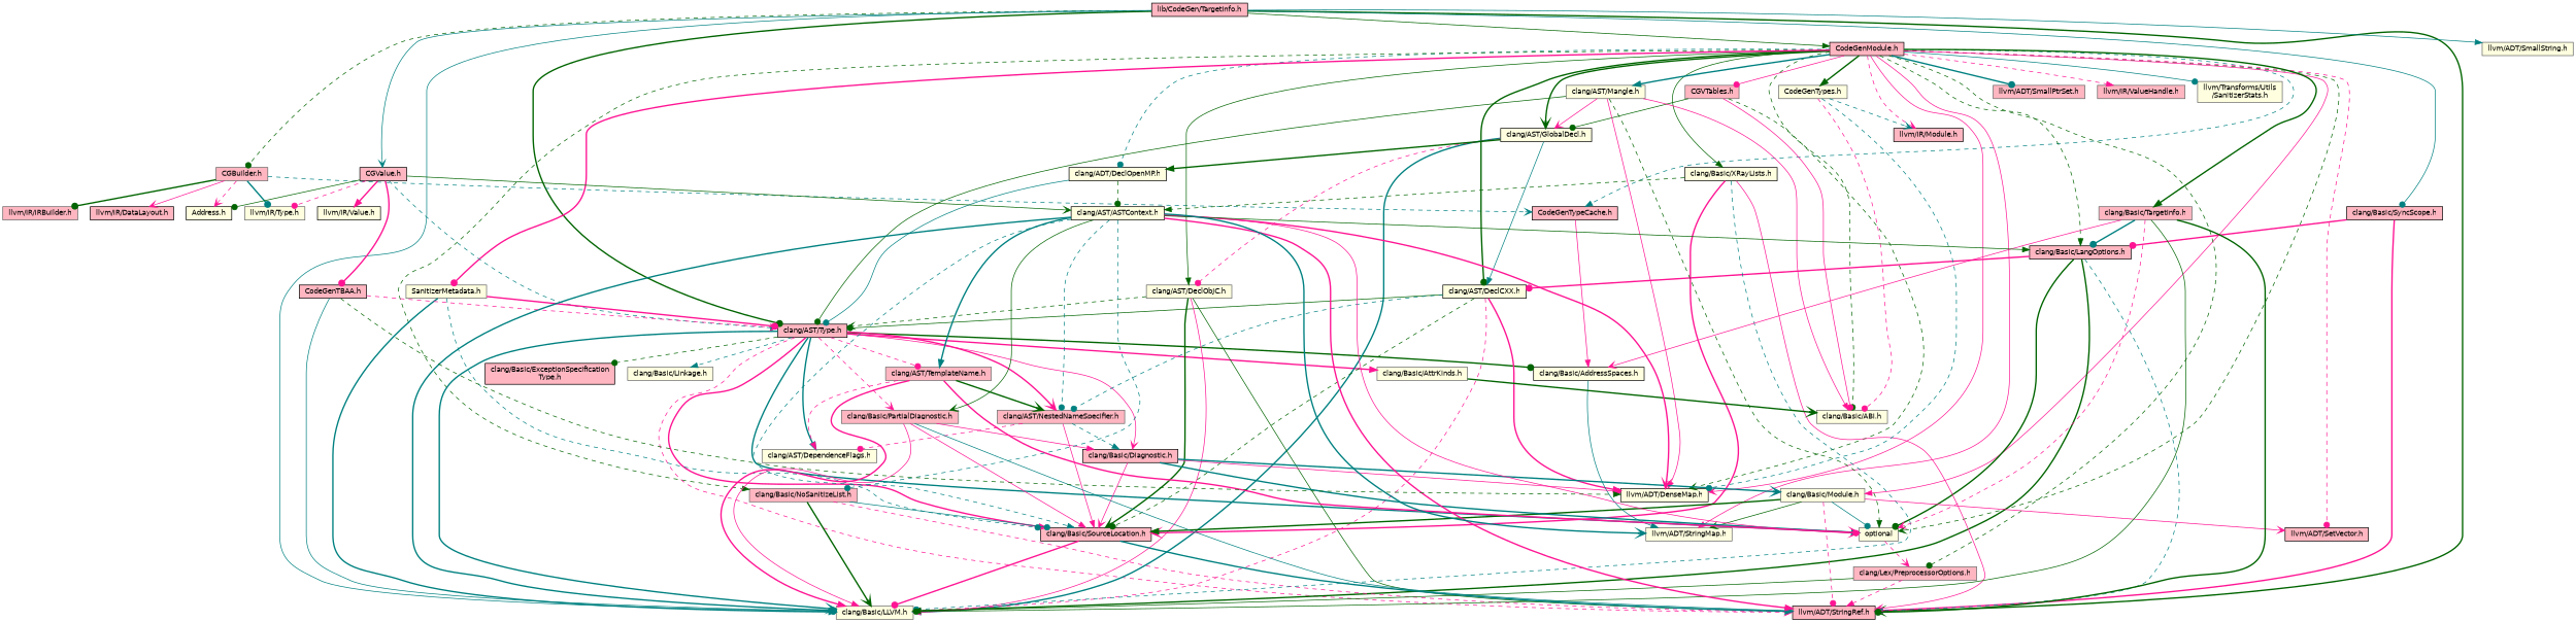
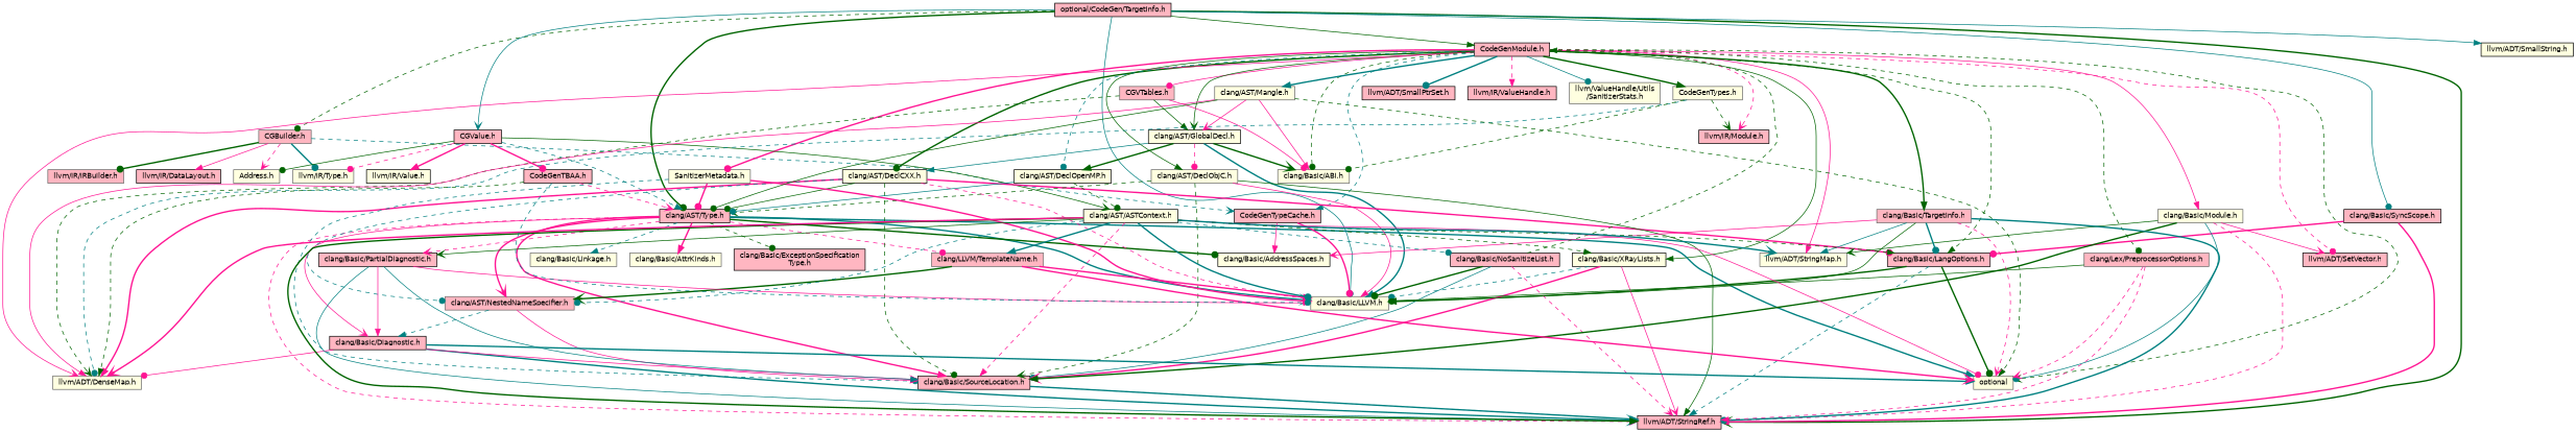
  digraph {
    node [color=gray40 fillcolor=lightpink fontname=Helvetica fontsize=10 shape=record style=filled]
    edge [arrowhead=normal color=deeppink fontname=Helvetica fontsize=10 labelfontname=Helvetica labelfontsize=10 style=dashed]
-   n1 [color=black fontcolor=black height=0.2 label="lib/CodeGen/TargetInfo.h" width=0.4]
+   n1 [color=black fontcolor=black height=0.2 label="optional/CodeGen/TargetInfo.h" width=0.4]
    n2 [height=0.2 label="CGBuilder.h" width=0.4]
    n3 [color=black height=0.2 label="CodeGenModule.h" width=0.4]
    n4 [fillcolor=lightyellow height=0.2 label="clang/Basic/LLVM.h" width=0.4]
    n5 [color=black height=0.2 label="llvm/ADT/StringRef.h" width=0.4]
    n6 [color=black height=0.2 label="clang/AST/Type.h" width=0.4]
    n7 [color=black height=0.2 label="CGValue.h" width=0.4]
    n8 [color=black height=0.2 label="clang/Basic/SyncScope.h" width=0.4]
-   n9 [fillcolor=lightyellow height=0.2 label="llvm/ADT/SmallString.h" width=0.4]
-   n10 [color=black fillcolor=lightyellow height=0.2 label="Address.h" width=0.4]
+   n9 [color=black fillcolor=lightyellow height=0.2 label="llvm/ADT/SmallString.h" width=0.4]
+   n10 [fillcolor=lightyellow height=0.2 label="Address.h" width=0.4]
    n11 [color=black height=0.2 label="CodeGenTypeCache.h" width=0.4]
    n12 [color=black height=0.2 label="llvm/IR/DataLayout.h" width=0.4]
    n13 [height=0.2 label="llvm/IR/IRBuilder.h" width=0.4]
    n14 [fillcolor=lightyellow height=0.2 label="llvm/IR/Type.h" width=0.4]
    n15 [height=0.2 label="CGVTables.h" width=0.4]
    n16 [color=black fillcolor=lightyellow height=0.2 label="clang/AST/GlobalDecl.h" width=0.4]
    n17 [color=black fillcolor=lightyellow height=0.2 label="clang/AST/DeclCXX.h" width=0.4]
-   n18 [color=black fillcolor=lightyellow height=0.2 label="llvm/ADT/DenseMap.h" width=0.4]
+   n18 [fillcolor=lightyellow height=0.2 label="llvm/ADT/DenseMap.h" width=0.4]
    n19 [fillcolor=lightyellow height=0.2 label=optional width=0.4]
    n20 [color=black height=0.2 label="clang/Basic/LangOptions.h" width=0.4]
    n21 [fillcolor=lightyellow height=0.2 label="clang/AST/DeclObjC.h" width=0.4]
-   n22 [color=black fillcolor=lightyellow height=0.2 label="clang/ADT/DeclOpenMP.h" width=0.4]
-   n23 [height=0.2 label="clang/Basic/NoSanitizeList.h" width=0.4]
+   n22 [color=black fillcolor=lightyellow height=0.2 label="clang/AST/DeclOpenMP.h" width=0.4]
+   n23 [color=black height=0.2 label="clang/Basic/NoSanitizeList.h" width=0.4]
    n24 [color=black fillcolor=lightyellow height=0.2 label="clang/Basic/XRayLists.h" width=0.4]
    n25 [fillcolor=lightyellow height=0.2 label="llvm/ADT/StringMap.h" width=0.4]
    n26 [fillcolor=lightyellow height=0.2 label="clang/Basic/ABI.h" width=0.4]
    n27 [fillcolor=lightyellow height=0.2 label="CodeGenTypes.h" width=0.4]
    n28 [color=black height=0.2 label="llvm/IR/Module.h" width=0.4]
    n29 [fillcolor=lightyellow height=0.2 label="SanitizerMetadata.h" width=0.4]
    n30 [fillcolor=lightyellow height=0.2 label="clang/AST/Mangle.h" width=0.4]
    n31 [fillcolor=lightyellow height=0.2 label="clang/Basic/Module.h" width=0.4]
    n32 [color=black height=0.2 label="llvm/ADT/SetVector.h" width=0.4]
    n33 [height=0.2 label="clang/Basic/TargetInfo.h" width=0.4]
    n34 [height=0.2 label="clang/Lex/PreprocessorOptions.h" width=0.4]
-   n35 [height=0.2 label="llvm/ADT/SmallPtrSet.h" width=0.4]
-   n36 [height=0.2 label="llvm/IR/ValueHandle.h" width=0.4]
-   n37 [fillcolor=lightyellow height=0.2 label="llvm/Transforms/Utils\l/SanitizerStats.h" width=0.4]
+   n35 [color=black height=0.2 label="llvm/ADT/SmallPtrSet.h" width=0.4]
+   n36 [color=black height=0.2 label="llvm/IR/ValueHandle.h" width=0.4]
+   n37 [fillcolor=lightyellow height=0.2 label="llvm/ValueHandle/Utils\l/SanitizerStats.h" width=0.4]
    n38 [color=black fillcolor=lightyellow height=0.2 label="clang/Basic/AddressSpaces.h" width=0.4]
    n39 [height=0.2 label="clang/AST/NestedNameSpecifier.h" width=0.4]
    n40 [color=black height=0.2 label="clang/Basic/SourceLocation.h" width=0.4]
-   n41 [fillcolor=lightyellow height=0.2 label="clang/AST/DependenceFlags.h" width=0.4]
    n42 [color=black height=0.2 label="clang/Basic/Diagnostic.h" width=0.4]
-   n43 [height=0.2 label="clang/AST/TemplateName.h" width=0.4]
+   n43 [height=0.2 label="clang/LLVM/TemplateName.h" width=0.4]
    n44 [fillcolor=lightyellow height=0.2 label="clang/Basic/AttrKinds.h" width=0.4]
    n45 [color=black height=0.2 label="clang/Basic/ExceptionSpecification\lType.h" width=0.4]
    n46 [fillcolor=lightyellow height=0.2 label="clang/Basic/Linkage.h" width=0.4]
-   n47 [height=0.2 label="clang/Basic/PartialDiagnostic.h" width=0.4]
+   n47 [color=black height=0.2 label="clang/Basic/PartialDiagnostic.h" width=0.4]
    n48 [color=black fillcolor=lightyellow height=0.2 label="clang/AST/ASTContext.h" width=0.4]
    n49 [color=black fillcolor=lightyellow height=0.2 label="llvm/IR/Value.h" width=0.4]
    n50 [color=black height=0.2 label="CodeGenTBAA.h" width=0.4]
    n1 -> n2 [arrowhead=dot color=darkgreen]
    n1 -> n3 [color=darkgreen style=solid]
    n1 -> n4 [arrowhead=dot color=teal style=solid]
    n1 -> n5 [arrowhead=vee color=darkgreen style=bold]
    n1 -> n6 [arrowhead=dot color=darkgreen style=bold]
    n1 -> n7 [arrowhead=vee color=teal style=solid]
    n1 -> n8 [arrowhead=dot color=teal style=solid]
    n1 -> n9 [color=teal style=solid]
    n2 -> n10 [arrowhead=vee]
    n2 -> n11 [arrowhead=vee color=teal]
-   n2 -> n12 [arrowhead=vee style=solid]
+   n2 -> n12 [style=solid]
    n2 -> n13 [arrowhead=dot color=darkgreen style=bold]
    n2 -> n14 [arrowhead=dot color=teal style=bold]
    n3 -> n11 [color=teal]
    n3 -> n15 [arrowhead=dot style=solid]
-   n3 -> n16 [arrowhead=vee color=darkgreen style=bold]
+   n3 -> n16 [arrowhead=vee color=darkgreen style=solid]
    n3 -> n17 [arrowhead=dot color=darkgreen style=bold]
    n3 -> n18 [arrowhead=vee style=solid]
    n3 -> n19 [arrowhead=vee color=darkgreen]
    n3 -> n20 [color=darkgreen]
    n3 -> n21 [color=darkgreen style=solid]
    n3 -> n22 [arrowhead=dot color=teal]
-   n3 -> n23 [color=darkgreen]
+   n23 -> n3 [color=darkgreen]
    n3 -> n24 [color=darkgreen style=solid]
    n3 -> n25 [style=solid]
    n3 -> n26 [arrowhead=dot color=darkgreen]
    n3 -> n27 [color=darkgreen style=bold]
    n3 -> n28 [arrowhead=vee]
    n3 -> n29 [arrowhead=dot style=bold]
    n3 -> n30 [color=teal style=bold]
    n3 -> n31 [style=solid]
    n3 -> n32 [arrowhead=dot]
    n3 -> n33 [color=darkgreen style=bold]
    n3 -> n34 [arrowhead=dot color=darkgreen]
    n3 -> n35 [arrowhead=dot color=teal style=bold]
    n3 -> n36
    n3 -> n37 [arrowhead=dot color=teal style=solid]
    n6 -> n4 [arrowhead=vee color=teal style=bold]
    n6 -> n5 [arrowhead=vee]
    n6 -> n19 [color=teal style=bold]
    n6 -> n38 [arrowhead=dot color=darkgreen style=bold]
    n6 -> n39 [arrowhead=vee style=bold]
    n6 -> n40 [style=bold]
-   n6 -> n41 [color=teal style=bold]
    n6 -> n42 [arrowhead=vee style=solid]
    n6 -> n43 [arrowhead=dot]
    n6 -> n44 [style=bold]
    n6 -> n45 [arrowhead=dot color=darkgreen]
    n6 -> n46 [color=teal]
    n6 -> n47 [arrowhead=vee]
    n7 -> n6 [color=teal]
    n7 -> n10 [arrowhead=dot color=darkgreen style=solid]
    n7 -> n14 [arrowhead=dot]
    n7 -> n48 [arrowhead=vee color=darkgreen style=solid]
    n7 -> n49 [style=bold]
    n7 -> n50 [arrowhead=dot style=bold]
    n8 -> n5 [style=bold]
    n8 -> n20 [arrowhead=dot style=bold]
    n11 -> n38 [style=solid]
-   n15 -> n16 [arrowhead=dot color=darkgreen style=solid]
+   n15 -> n16 [color=darkgreen style=solid]
    n15 -> n18 [arrowhead=vee color=darkgreen]
    n15 -> n26 [arrowhead=dot style=solid]
    n16 -> n4 [color=teal style=bold]
    n16 -> n17 [color=teal style=solid]
    n16 -> n21 [arrowhead=dot]
    n16 -> n22 [color=darkgreen style=bold]
-   n44 -> n26 [arrowhead=vee color=darkgreen style=bold]
+   n16 -> n26 [arrowhead=vee color=darkgreen style=bold]
    n17 -> n4
    n17 -> n6 [arrowhead=dot color=darkgreen style=solid]
    n17 -> n18 [style=bold]
-   n20 -> n17 [arrowhead=dot style=bold]
+   n17 -> n20 [arrowhead=dot style=bold]
    n17 -> n39 [arrowhead=dot color=teal]
    n17 -> n40 [arrowhead=dot color=darkgreen]
    n20 -> n4 [color=darkgreen style=bold]
    n20 -> n5 [color=teal]
    n20 -> n19 [arrowhead=dot color=darkgreen style=bold]
    n21 -> n4 [style=solid]
    n21 -> n5 [color=darkgreen style=solid]
    n21 -> n6 [arrowhead=vee color=darkgreen]
-   n21 -> n40 [arrowhead=vee color=darkgreen style=bold]
+   n21 -> n40 [arrowhead=vee color=darkgreen]
    n22 -> n6 [arrowhead=dot color=teal style=solid]
    n22 -> n48 [arrowhead=dot color=darkgreen]
-   n23 -> n4 [arrowhead=vee color=darkgreen style=bold]
+   n23 -> n4 [arrowhead=dot color=darkgreen style=bold]
    n23 -> n5 [arrowhead=vee]
    n23 -> n40 [arrowhead=dot color=teal style=solid]
    n24 -> n4 [arrowhead=dot color=teal]
    n24 -> n5 [arrowhead=vee style=solid]
    n24 -> n40 [arrowhead=vee style=bold]
    n27 -> n18 [arrowhead=dot color=teal]
-   n27 -> n26 [arrowhead=dot]
-   n27 -> n28 [arrowhead=vee color=teal]
-   n29 -> n4 [color=teal style=bold]
+   n27 -> n26 [arrowhead=dot color=darkgreen]
+   n27 -> n28 [arrowhead=vee color=darkgreen]
+   n29 -> n4 [style=bold]
    n29 -> n6 [arrowhead=dot style=bold]
    n29 -> n40 [arrowhead=dot color=teal]
    n30 -> n6 [arrowhead=dot color=darkgreen style=solid]
    n30 -> n16 [arrowhead=vee style=solid]
    n30 -> n18 [style=solid]
    n30 -> n19 [color=darkgreen]
    n30 -> n26 [style=solid]
    n31 -> n5 [arrowhead=dot]
    n31 -> n19 [arrowhead=dot color=teal style=solid]
    n31 -> n25 [arrowhead=vee color=darkgreen style=solid]
    n31 -> n32 [arrowhead=vee style=solid]
    n31 -> n40 [color=darkgreen style=bold]
    n33 -> n4 [arrowhead=dot color=darkgreen style=solid]
-   n33 -> n5 [arrowhead=dot color=darkgreen style=bold]
+   n33 -> n5 [arrowhead=dot color=teal style=bold]
    n33 -> n19 [arrowhead=vee]
    n33 -> n20 [arrowhead=dot color=teal style=bold]
-   n38 -> n25 [color=teal style=solid]
+   n33 -> n25 [color=teal style=solid]
    n33 -> n38 [arrowhead=vee style=solid]
    n34 -> n4 [color=darkgreen style=solid]
    n34 -> n5
-   n19 -> n34 [arrowhead=vee]
+   n34 -> n19 [arrowhead=vee]
    n39 -> n40 [style=solid]
-   n39 -> n41 [arrowhead=dot]
    n39 -> n42 [color=teal]
-   n40 -> n4 [arrowhead=dot style=bold]
+   n11 -> n4 [arrowhead=dot style=bold]
    n40 -> n5 [color=teal style=bold]
-   n42 -> n31 [arrowhead=vee color=teal style=bold]
+   n42 -> n5 [arrowhead=vee color=teal style=bold]
    n42 -> n18 [arrowhead=dot style=solid]
    n42 -> n19 [color=teal style=bold]
    n42 -> n40 [arrowhead=vee style=solid]
    n43 -> n4 [style=bold]
    n43 -> n19 [arrowhead=vee style=bold]
    n43 -> n39 [arrowhead=vee color=darkgreen style=bold]
-   n43 -> n41
    n47 -> n4 [style=solid]
    n47 -> n5 [arrowhead=vee color=teal style=solid]
-   n47 -> n40 [style=solid]
+   n47 -> n40 [color=teal style=solid]
    n47 -> n42 [style=solid]
    n48 -> n4 [arrowhead=dot color=teal style=bold]
-   n48 -> n5 [style=bold]
+   n48 -> n5 [color=darkgreen style=bold]
    n48 -> n18 [arrowhead=vee style=bold]
    n48 -> n19 [arrowhead=dot style=solid]
-   n48 -> n20 [color=darkgreen style=solid]
+   n48 -> n20 [color=darkgreen]
    n48 -> n23 [arrowhead=dot color=teal]
-   n24 -> n48 [color=darkgreen]
+   n48 -> n24 [color=darkgreen]
    n48 -> n25 [arrowhead=vee color=teal style=bold]
    n48 -> n39 [arrowhead=dot color=teal]
-   n48 -> n40 [color=teal]
+   n48 -> n40
    n48 -> n43 [color=teal style=bold]
    n48 -> n47 [arrowhead=vee color=darkgreen style=solid]
-   n50 -> n4 [arrowhead=dot color=teal style=solid]
+   n50 -> n4 [arrowhead=dot color=teal]
    n50 -> n6 [arrowhead=vee]
    n50 -> n18 [color=darkgreen]
  }
